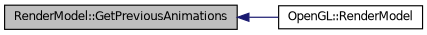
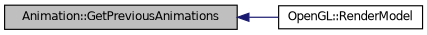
  digraph {
    rankdir=LR
    node [color=black fontname=Helvetica fontsize=10 shape=record style=filled]
-   n1 [fillcolor=grey75 fontcolor=black height=0.2 label="RenderModel::GetPreviousAnimations" width=0.4]
+   n1 [fillcolor=grey75 fontcolor=black height=0.2 label="Animation::GetPreviousAnimations" width=0.4]
    n2 [fillcolor=white height=0.2 label="OpenGL::RenderModel" width=0.4]
    n1 -> n2 [color=midnightblue dir=back fontname=Helvetica fontsize=10 labelfontname=Helvetica labelfontsize=10 style=solid]
  }
